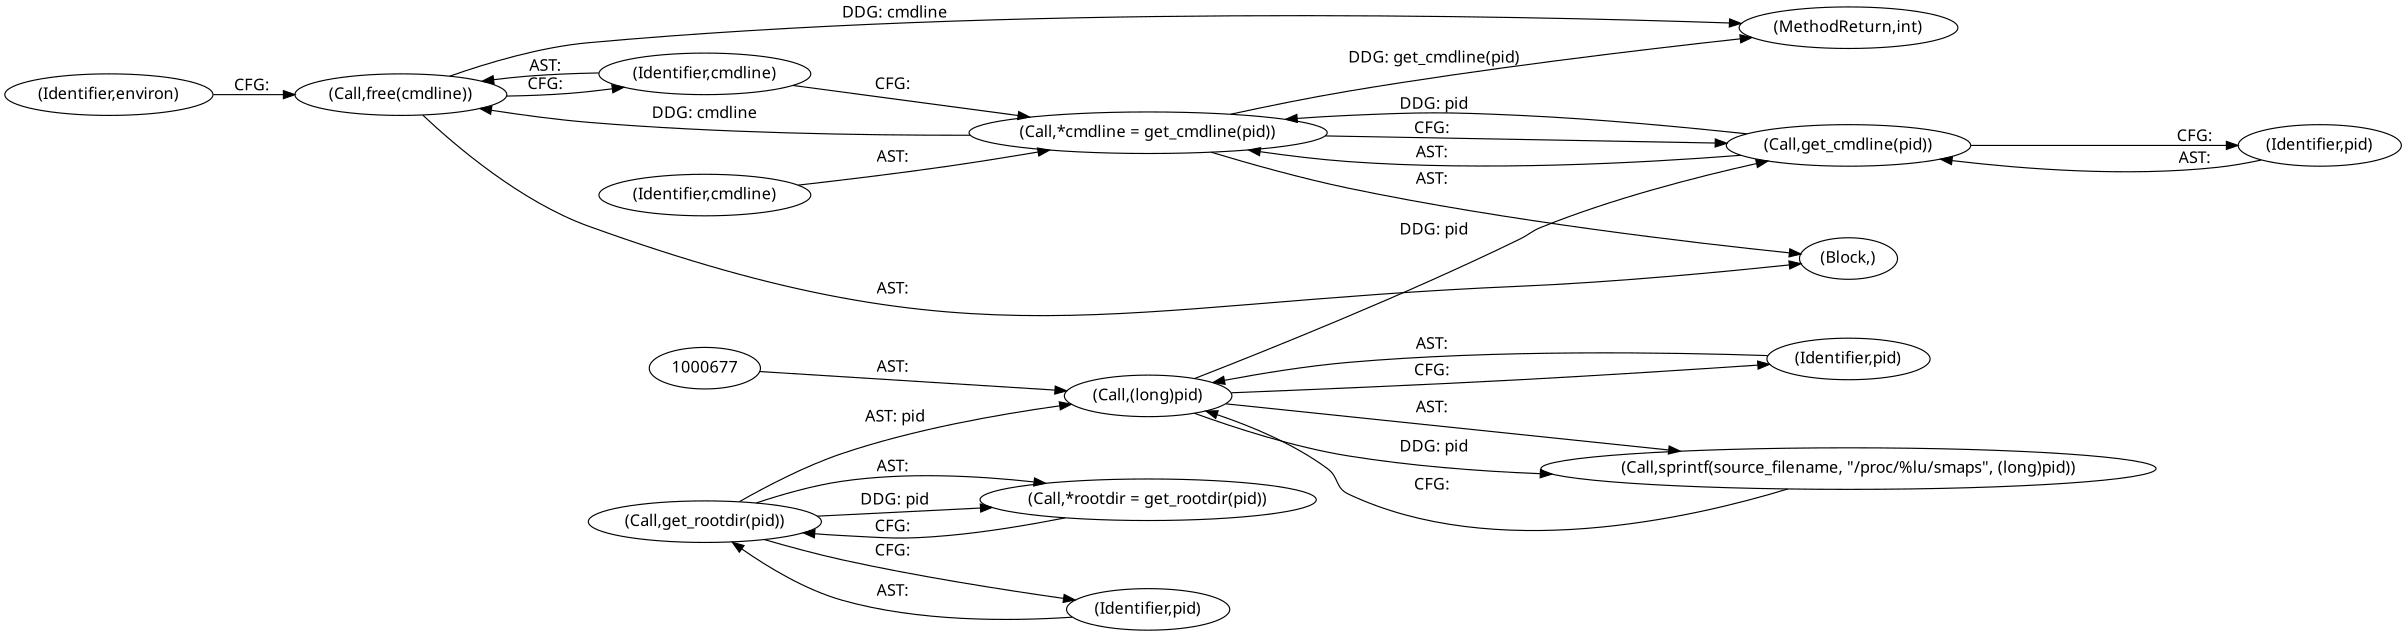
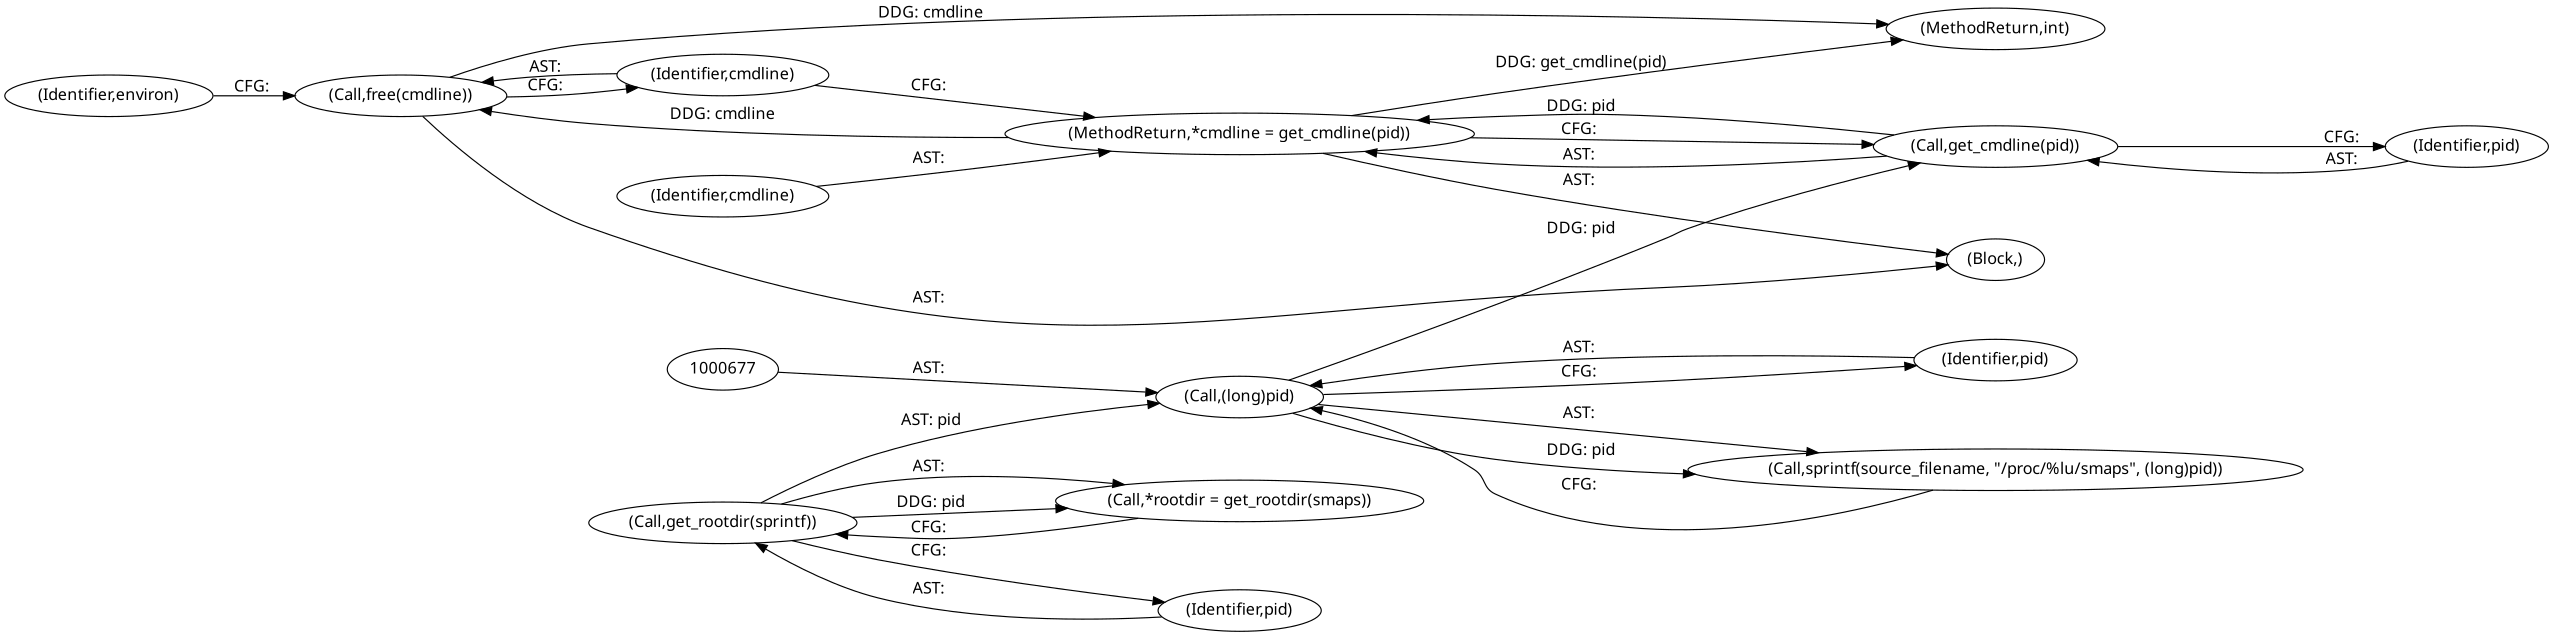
  digraph {
    fontname="Noto Sans"
    rankdir=LR
    node [fontname="Noto Sans"]
    edge [fontname="Noto Sans"]
    n1 [label="(Call,free(cmdline))"]
    n2 [label="(Identifier,cmdline)"]
    n3 [label="(MethodReturn,int)"]
    n4 [label="(Block,)"]
-   n5 [label="(Call,*cmdline = get_cmdline(pid))"]
+   n5 [label="(MethodReturn,*cmdline = get_cmdline(pid))"]
    n6 [label="(Call,get_cmdline(pid))"]
    n7 [label="(Identifier,pid)"]
    n8 [label="(Call,(long)pid)"]
    n9 [label="(Identifier,pid)"]
    n10 [label="(Call,sprintf(source_filename, \"/proc/%lu/smaps\", (long)pid))"]
-   n11 [label="(Call,get_rootdir(pid))"]
-   n12 [label="(Call,*rootdir = get_rootdir(pid))"]
+   n11 [label="(Call,get_rootdir(sprintf))"]
+   n12 [label="(Call,*rootdir = get_rootdir(smaps))"]
    n13 [label="(Identifier,pid)"]
    n14 [label="(Identifier,cmdline)"]
    n15 [label="(Identifier,environ)"]
    1000677
    n1 -> n2 [label="CFG: "]
    n1 -> n3 [label="DDG: cmdline"]
    n1 -> n4 [label="AST: "]
    n2 -> n1 [label="AST: "]
    n2 -> n5 [label="CFG: "]
    n5 -> n1 [label="DDG: cmdline"]
    n5 -> n3 [label="DDG: get_cmdline(pid)"]
    n5 -> n4 [label="AST: "]
    n5 -> n6 [label="CFG: "]
    n6 -> n5 [label="AST: "]
    n6 -> n5 [label="DDG: pid"]
    n6 -> n7 [label="CFG: "]
    n7 -> n6 [label="AST: "]
    n8 -> n6 [label="DDG: pid"]
    n8 -> n9 [label="CFG: "]
    n8 -> n10 [label="AST: "]
    n8 -> n10 [label="DDG: pid"]
    n9 -> n8 [label="AST: "]
    n10 -> n8 [label="CFG: "]
    n11 -> n8 [label="AST: pid"]
    n11 -> n12 [label="AST: "]
    n11 -> n12 [label="DDG: pid"]
    n11 -> n13 [label="CFG: "]
    n12 -> n11 [label="CFG: "]
    n13 -> n11 [label="AST: "]
    n14 -> n5 [label="AST: "]
    n15 -> n1 [label="CFG: "]
    1000677 -> n8 [label="AST: "]
  }
